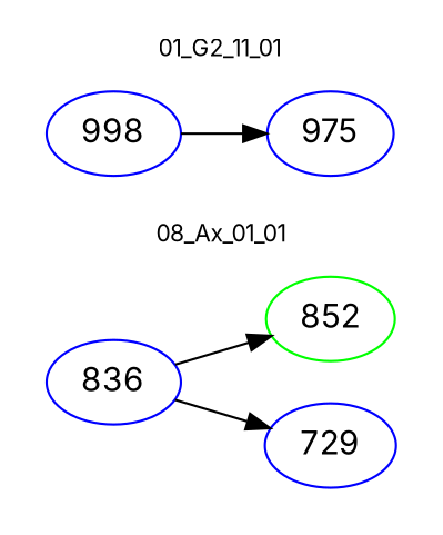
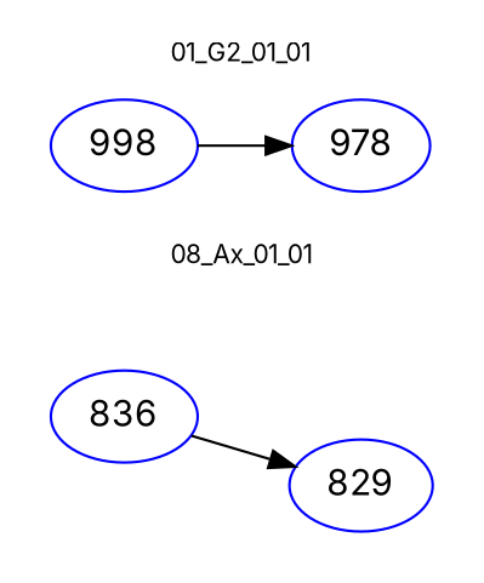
  digraph {
    fontname=Inter
    rankdir=LR
    node [color=blue fontname=Inter]
    edge [color=black fontname=Inter]
    n1 [label=836]
-   n2 [label=729]
-   n3 [color=green label=852]
+   n2 [label=829]
    n4 [label=998]
-   n5 [label=975]
+   n5 [label=978]
    subgraph cluster_1 {
      color=white
      fontsize=10
      label="08_Ax_01_01"
      n1
      n2
-     n3
    }
    subgraph cluster_2 {
      color=white
      fontsize=10
-     label="01_G2_11_01"
+     label="01_G2_01_01"
      n4
      n5
    }
    n1 -> n2
-   n1 -> n3
    n4 -> n5
  }
